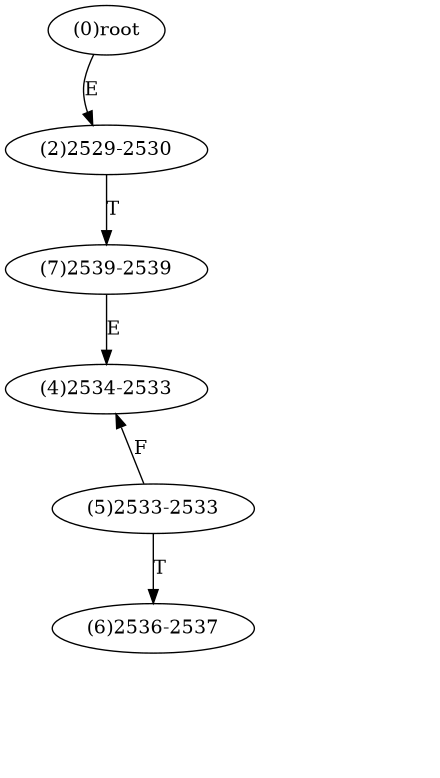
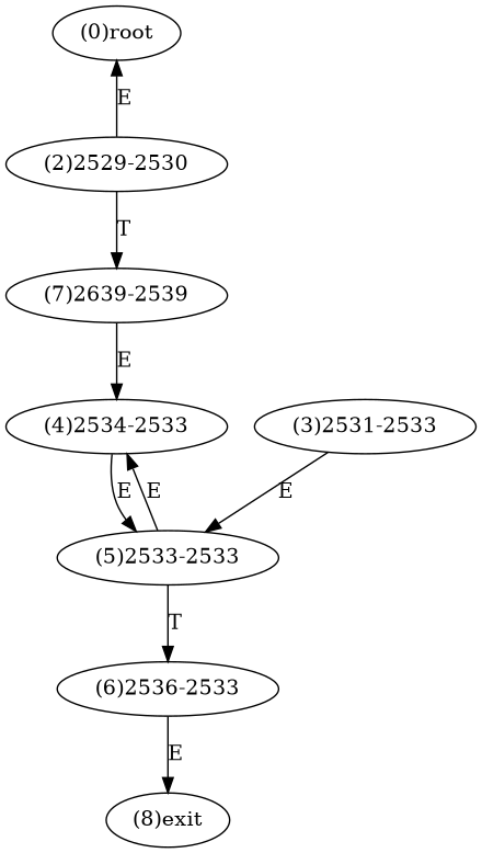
  digraph {
    n1 [label="(0)root"]
    n2 [label="(2)2529-2530"]
-   n3 [label="(7)2539-2539"]
+   n3 [label="(7)2639-2539"]
+   n4 [label="(3)2531-2533"]
    n5 [label="(5)2533-2533"]
    n6 [label="(4)2534-2533"]
-   n7 [label="(6)2536-2537"]
-   n1 -> n2 [label=E]
+   n7 [label="(6)2536-2533"]
+   n8 [label="(8)exit"]
+   n2 -> n1 [label=E]
    n2 -> n3 [label=T]
    n3 -> n6 [label=E]
-   n5 -> n6 [label=F]
+   n4 -> n5 [label=E]
+   n5 -> n6 [label=E]
    n5 -> n7 [label=T]
+   n6 -> n5 [label=E]
+   n7 -> n8 [label=E]
  }
